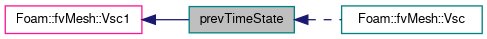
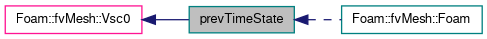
  digraph {
    rankdir=LR
    node [color=teal fontname=FreeSans fontsize=10 shape=record]
    edge [color=midnightblue dir=back fontname=FreeSans fontsize=10 labelfontname=FreeSans labelfontsize=10]
    n1 [fillcolor=grey75 fontcolor=black height=0.2 label=prevTimeState style=filled width=0.4]
-   n2 [height=0.2 label="Foam::fvMesh::Vsc" width=0.4]
-   n3 [color=deeppink height=0.2 label="Foam::fvMesh::Vsc1" width=0.4]
+   n2 [height=0.2 label="Foam::fvMesh::Foam" width=0.4]
+   n3 [color=deeppink height=0.2 label="Foam::fvMesh::Vsc0" width=0.4]
    n1 -> n2 [style=dashed]
    n3 -> n1 [style=solid]
  }
